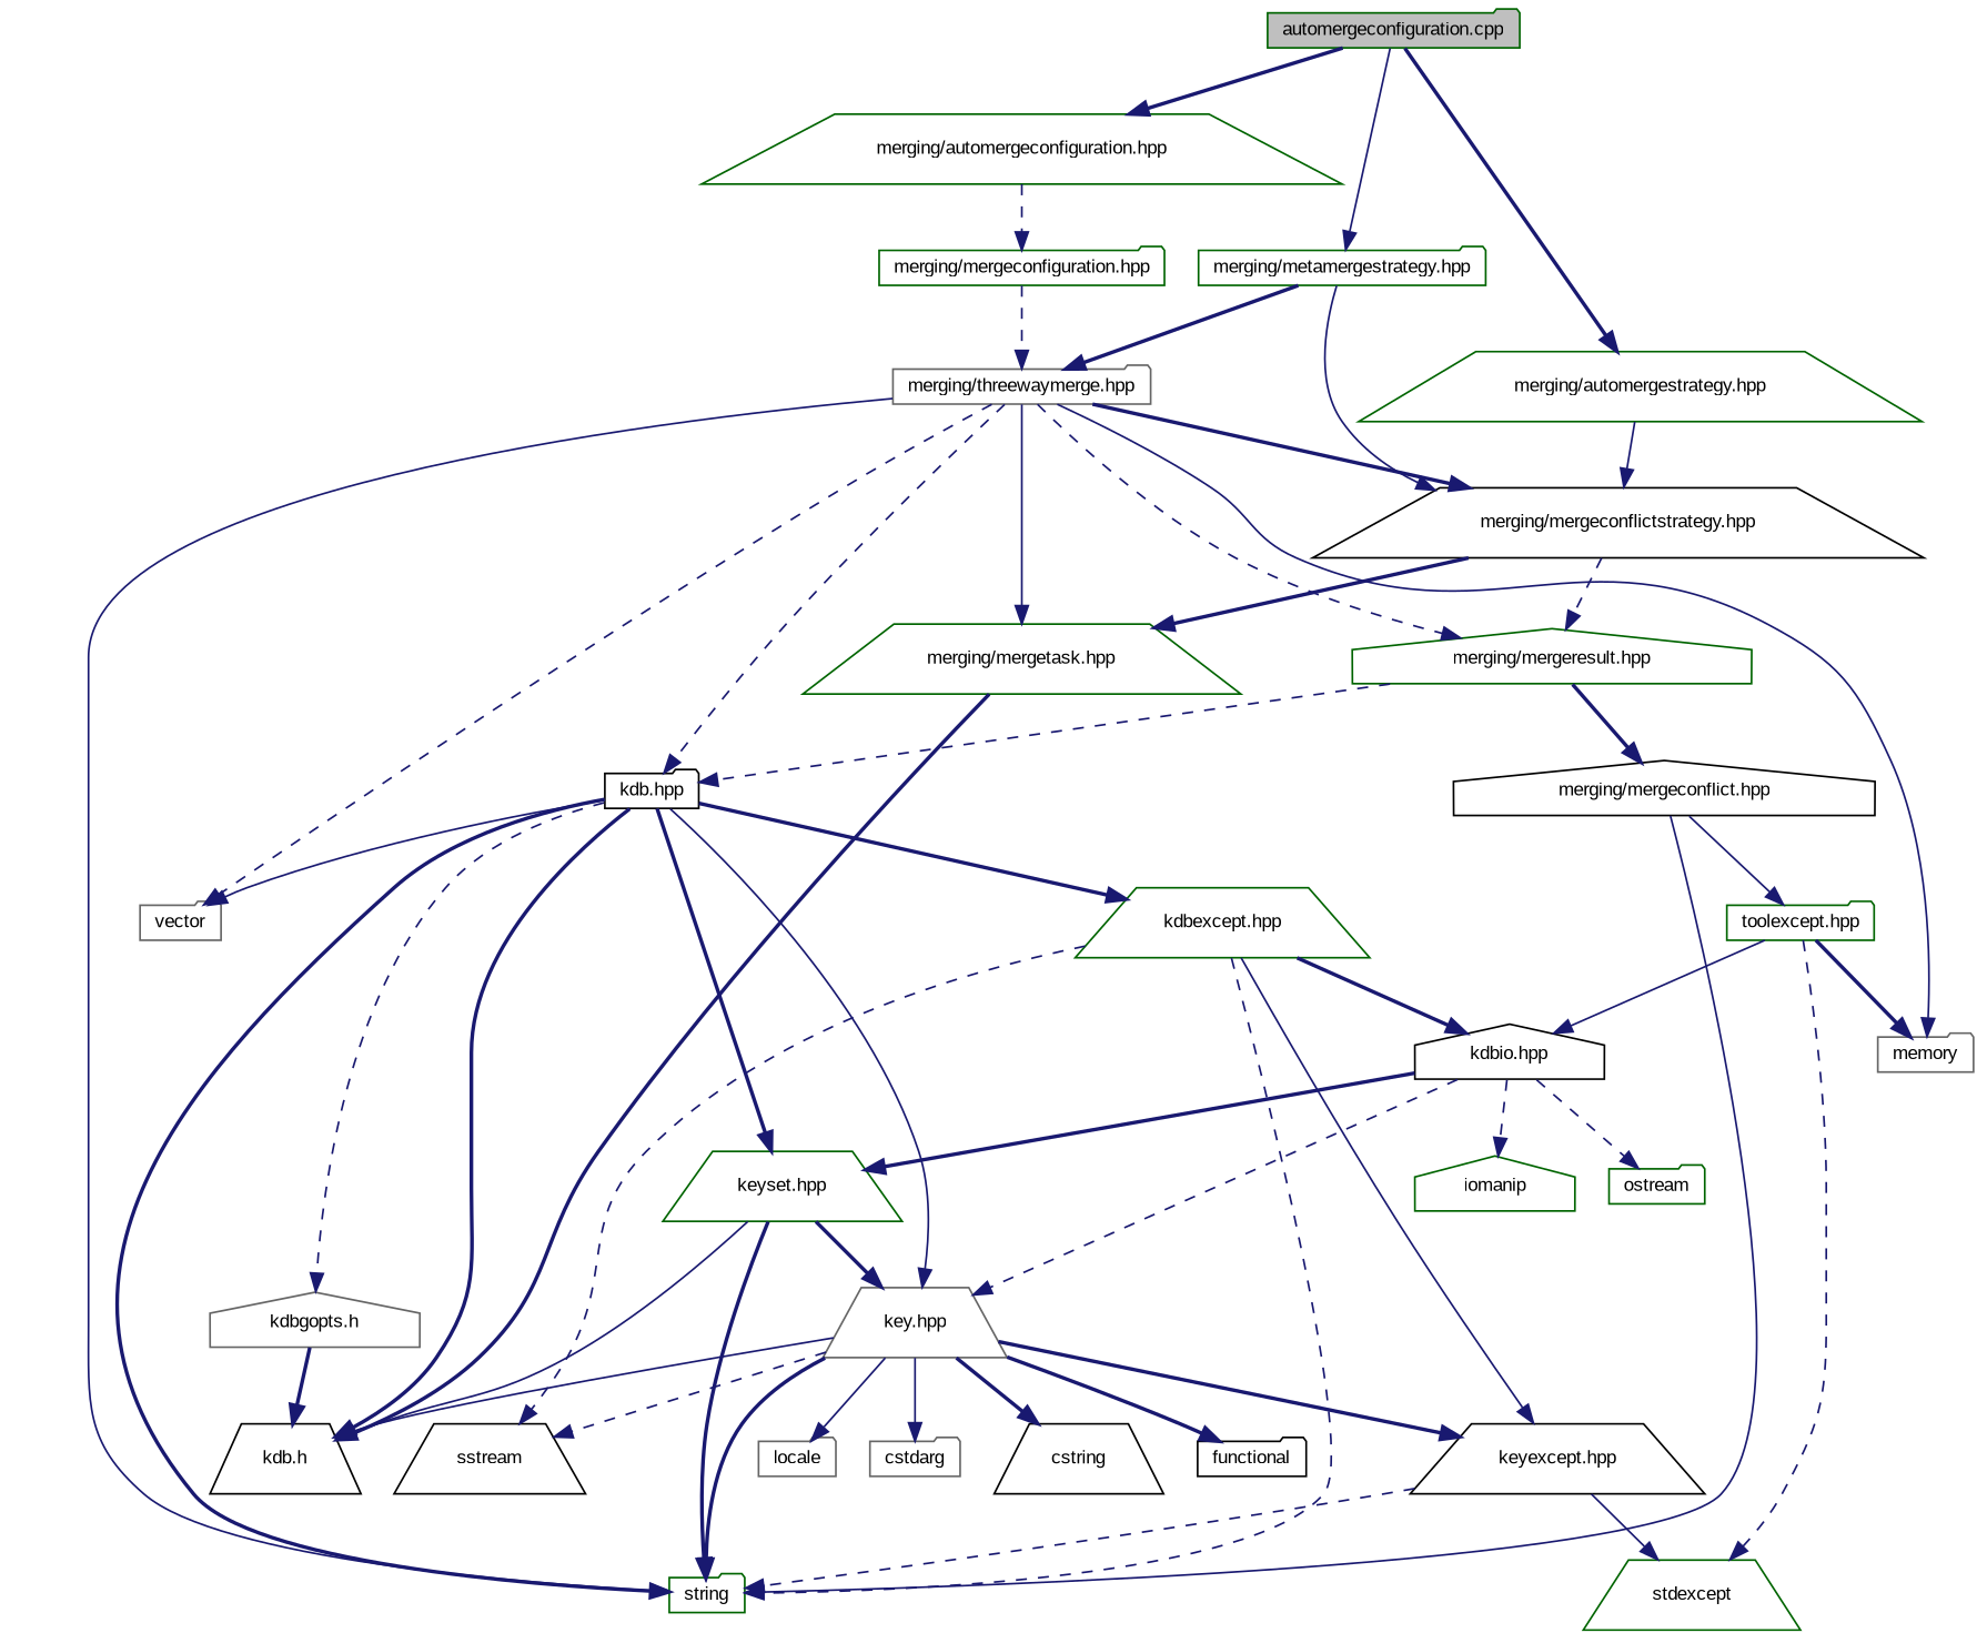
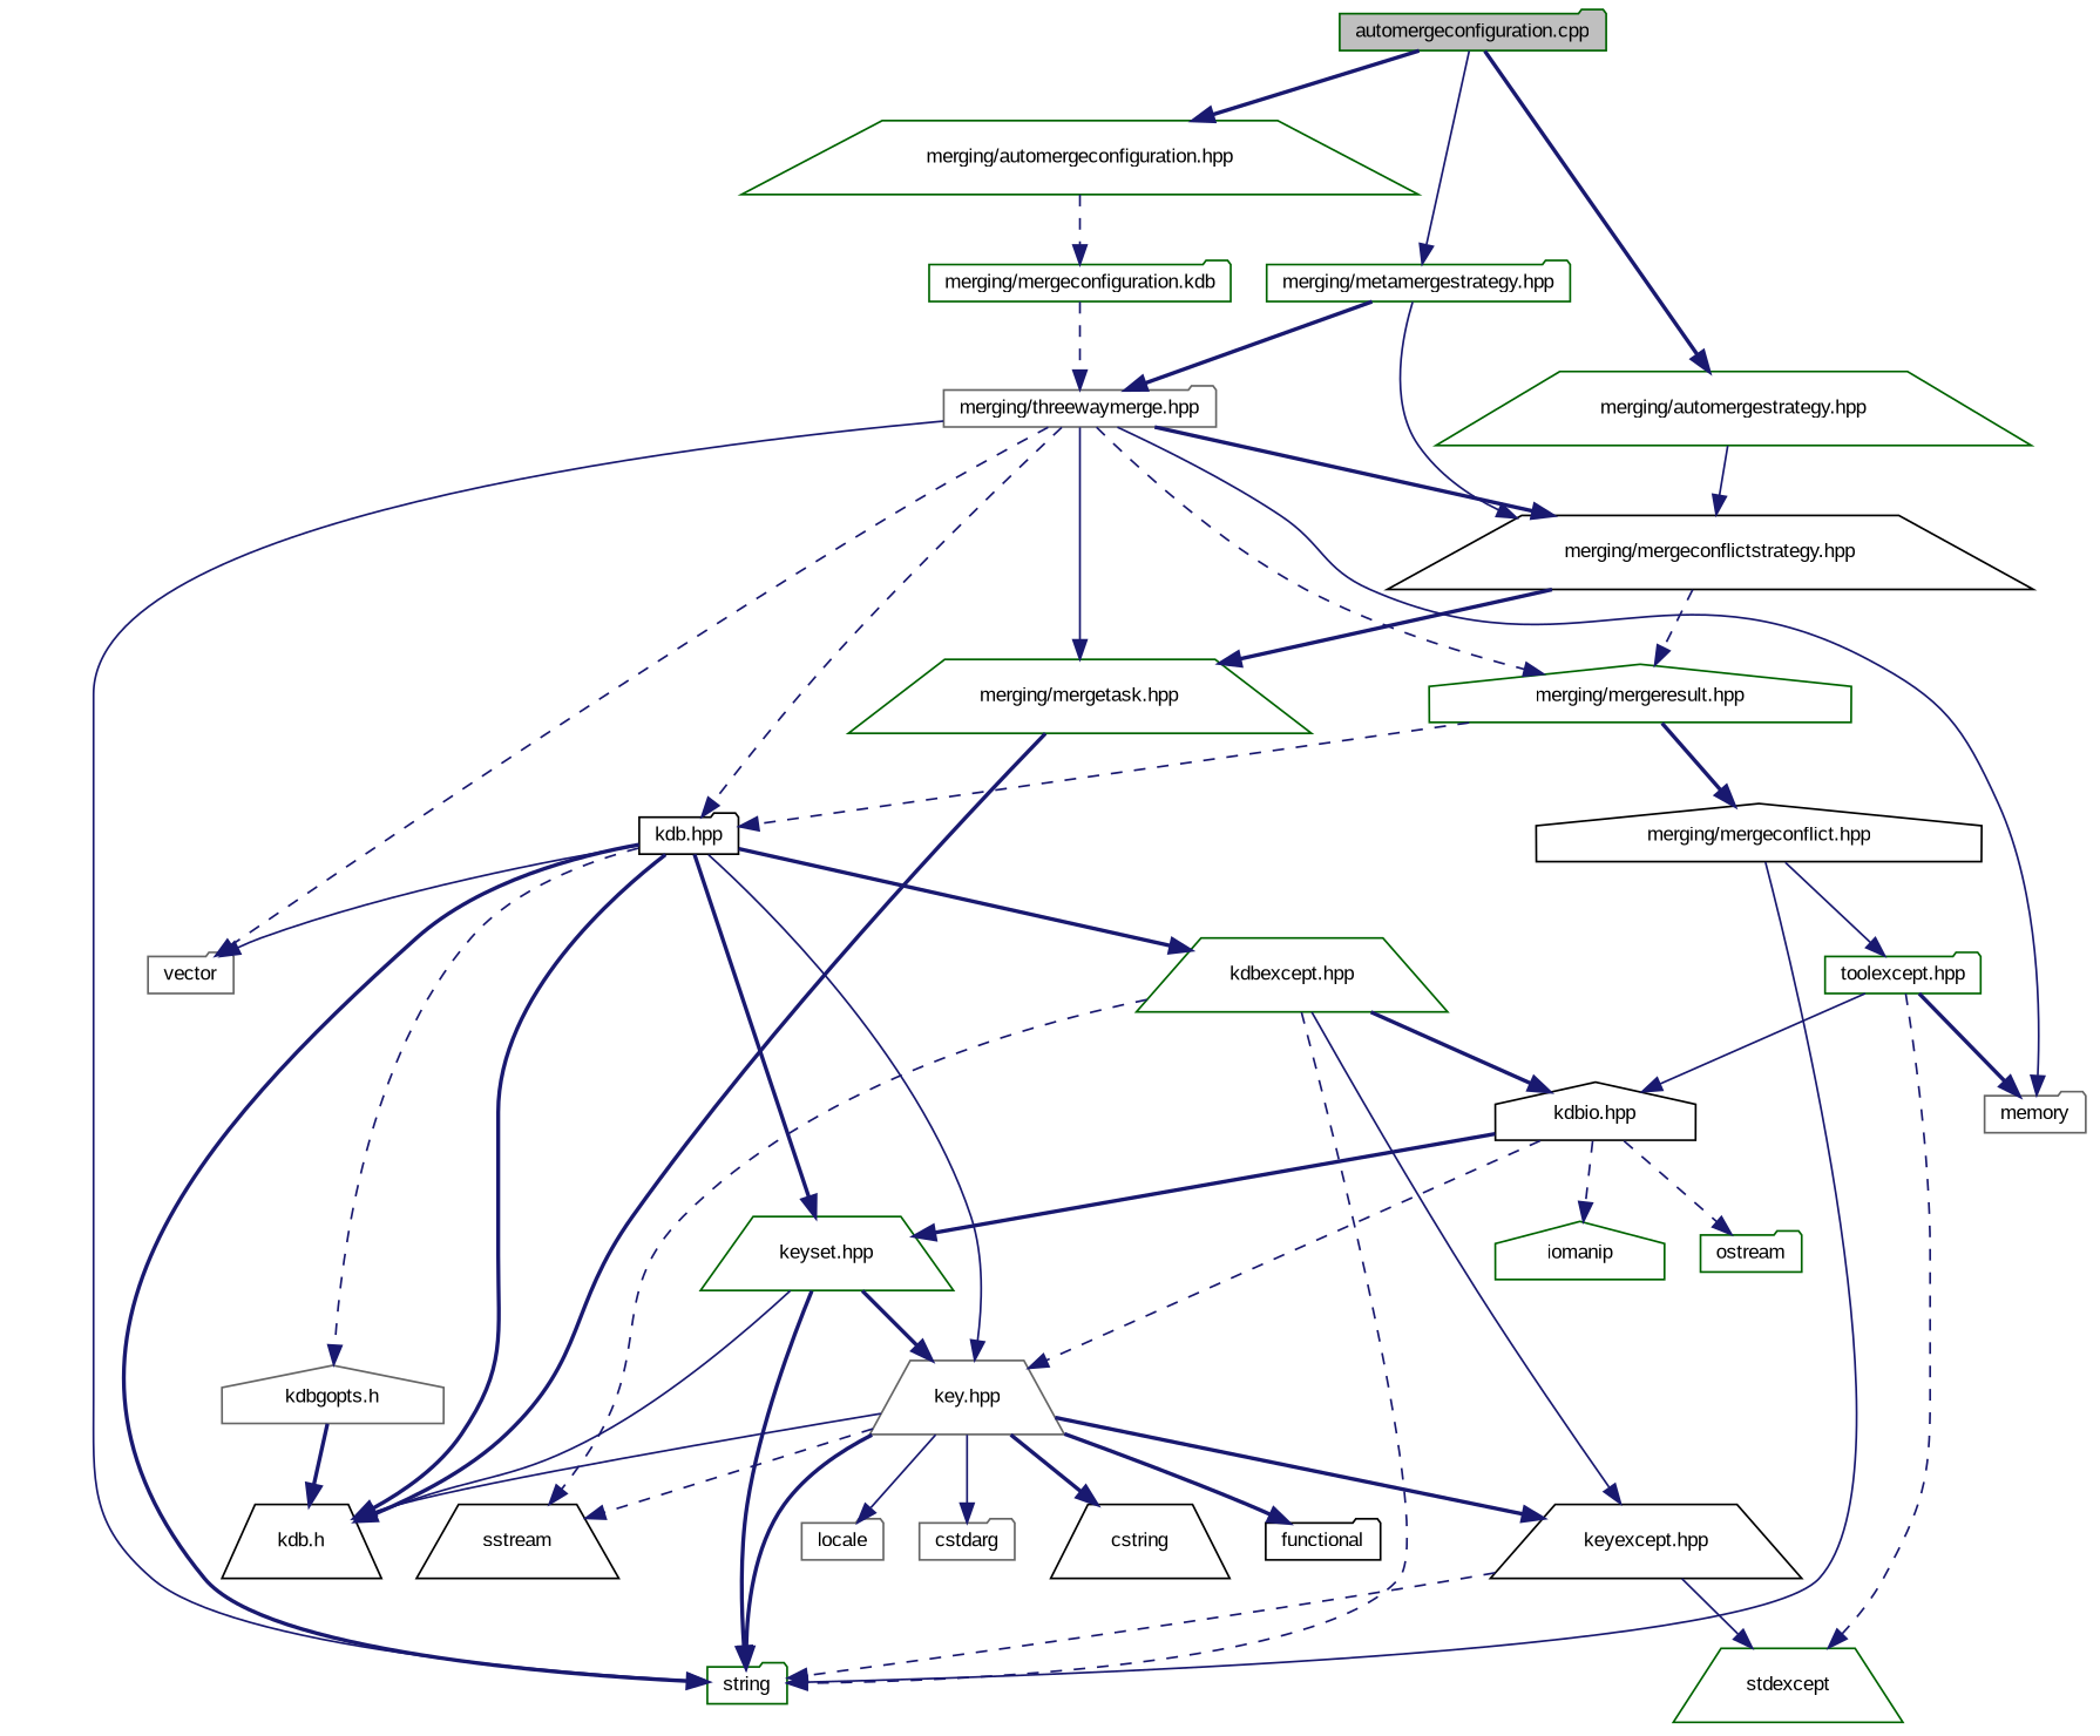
  digraph {
    fontname="Liberation Sans"
    node [color=darkgreen fillcolor=white fontname="Liberation Sans" fontsize=10 shape=folder style=filled]
    edge [color=midnightblue fontname="Liberation Sans" fontsize=10 labelfontname=Helvetica labelfontsize=10 style=bold]
    n1 [fillcolor=grey75 fontcolor=black height=0.2 label="automergeconfiguration.cpp" width=0.4]
    n2 [height=0.2 label="merging/automergeconfiguration.hpp" shape=trapezium width=0.4]
    n3 [height=0.2 label="merging/automergestrategy.hpp" shape=trapezium width=0.4]
    n4 [height=0.2 label="merging/metamergestrategy.hpp" width=0.4]
-   n5 [height=0.2 label="merging/mergeconfiguration.hpp" width=0.4]
+   n5 [height=0.2 label="merging/mergeconfiguration.kdb" width=0.4]
    n6 [color=black height=0.2 label="merging/mergeconflictstrategy.hpp" shape=trapezium width=0.4]
    n7 [color=gray40 height=0.2 label="merging/threewaymerge.hpp" width=0.4]
    n8 [color=black height=0.2 label="kdb.hpp" width=0.4]
    n9 [height=0.2 label=string width=0.4]
    n10 [color=gray40 height=0.2 label=vector width=0.4]
    n11 [color=gray40 height=0.2 label=memory width=0.4]
    n12 [height=0.2 label="merging/mergeresult.hpp" shape=house width=0.4]
    n13 [height=0.2 label="merging/mergetask.hpp" shape=trapezium width=0.4]
    n14 [height=0.2 label="kdbexcept.hpp" shape=trapezium width=0.4]
    n15 [color=gray40 height=0.2 label="key.hpp" shape=trapezium width=0.4]
    n16 [color=black height=0.2 label="kdb.h" shape=trapezium width=0.4]
    n17 [height=0.2 label="keyset.hpp" shape=trapezium width=0.4]
    n18 [color=gray40 height=0.2 label="kdbgopts.h" shape=house width=0.4]
    n19 [color=black height=0.2 label="merging/mergeconflict.hpp" shape=house width=0.4]
    n20 [color=black height=0.2 label="keyexcept.hpp" shape=trapezium width=0.4]
    n21 [color=black height=0.2 label=sstream shape=trapezium width=0.4]
    n22 [color=black height=0.2 label="kdbio.hpp" shape=house width=0.4]
    n23 [color=gray40 height=0.2 label=cstdarg width=0.4]
    n24 [color=black height=0.2 label=cstring shape=trapezium width=0.4]
    n25 [color=black height=0.2 label=functional width=0.4]
    n26 [color=gray40 height=0.2 label=locale width=0.4]
    n27 [height=0.2 label=stdexcept shape=trapezium width=0.4]
    n28 [height=0.2 label=iomanip shape=house width=0.4]
    n29 [height=0.2 label=ostream width=0.4]
    n30 [height=0.2 label="toolexcept.hpp" width=0.4]
    n1 -> n2
    n1 -> n3
    n1 -> n4 [style=solid]
    n2 -> n5 [style=dashed]
    n3 -> n6 [style=solid]
    n4 -> n6 [style=solid]
    n4 -> n7
    n5 -> n7 [style=dashed]
    n6 -> n12 [style=dashed]
    n6 -> n13
    n7 -> n6
    n7 -> n8 [style=dashed]
    n7 -> n9 [style=solid]
    n7 -> n10 [style=dashed]
    n7 -> n11 [style=solid]
    n7 -> n12 [style=dashed]
    n7 -> n13 [style=solid]
    n8 -> n9
    n8 -> n10 [style=solid]
    n8 -> n14
    n8 -> n15 [style=solid]
    n8 -> n16
    n8 -> n17
    n8 -> n18 [style=dashed]
    n12 -> n8 [style=dashed]
    n12 -> n19
    n13 -> n16
    n14 -> n9 [style=dashed]
    n14 -> n20 [style=solid]
    n14 -> n21 [style=dashed]
    n14 -> n22
    n15 -> n9
    n15 -> n16 [style=solid]
    n15 -> n20
    n15 -> n21 [style=dashed]
    n15 -> n23 [style=solid]
    n15 -> n24
    n15 -> n25
    n15 -> n26 [style=solid]
    n17 -> n9
    n17 -> n15
    n17 -> n16 [style=solid]
    n18 -> n16
    n19 -> n9 [style=solid]
    n19 -> n30 [style=solid]
    n20 -> n9 [style=dashed]
    n20 -> n27 [style=solid]
    n22 -> n15 [style=dashed]
    n22 -> n17
    n22 -> n28 [style=dashed]
    n22 -> n29 [style=dashed]
    n30 -> n11
    n30 -> n22 [style=solid]
    n30 -> n27 [style=dashed]
  }
